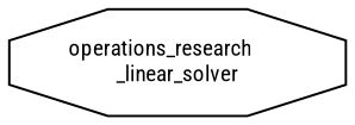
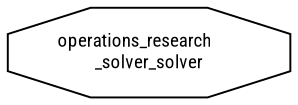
  digraph {
    rankdir=TB
    fontname="Roboto Condensed"
-   n1 [color=black fillcolor=white fontname="Roboto Condensed" fontsize=10 height=0.2 label="operations_research\l_linear_solver" shape=octagon style=filled width=0.4]
+   n1 [color=black fillcolor=white fontname="Roboto Condensed" fontsize=10 height=0.2 label="operations_research\l_solver_solver" shape=octagon style=filled width=0.4]
  }
